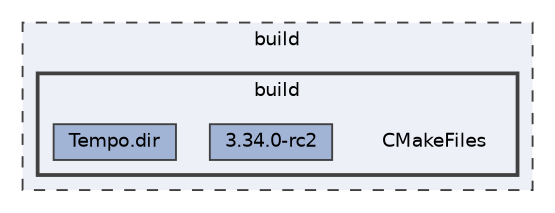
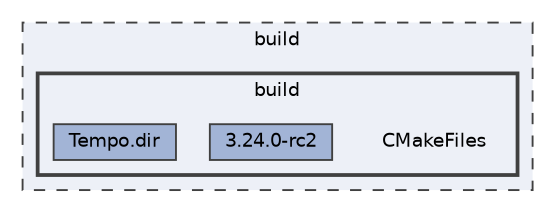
  digraph {
    compound=true
    node [fontname=Helvetica fontsize=10 shape=box color=grey25 fillcolor="#a2b4d6" style=filled]
    n1 [height=0.2 label=CMakeFiles shape=plaintext width=0.4 color="" fillcolor="" style=""]
-   n2 [height=0.2 label="3.34.0-rc2" width=0.4]
+   n2 [height=0.2 label="3.24.0-rc2" width=0.4]
    n3 [height=0.2 label="Tempo.dir" width=0.4]
    subgraph cluster_1 {
      bgcolor="#edf0f7"
      fontname=Helvetica
      fontsize=10
      label=build
      pencolor=grey25
      style="filled,dashed"
      subgraph cluster_2 {
        bgcolor="#edf0f7"
        fontname=Helvetica
        fontsize=10
        pencolor=grey25
        style="filled,bold"
        n1
        n2
        n3
      }
    }
  }
